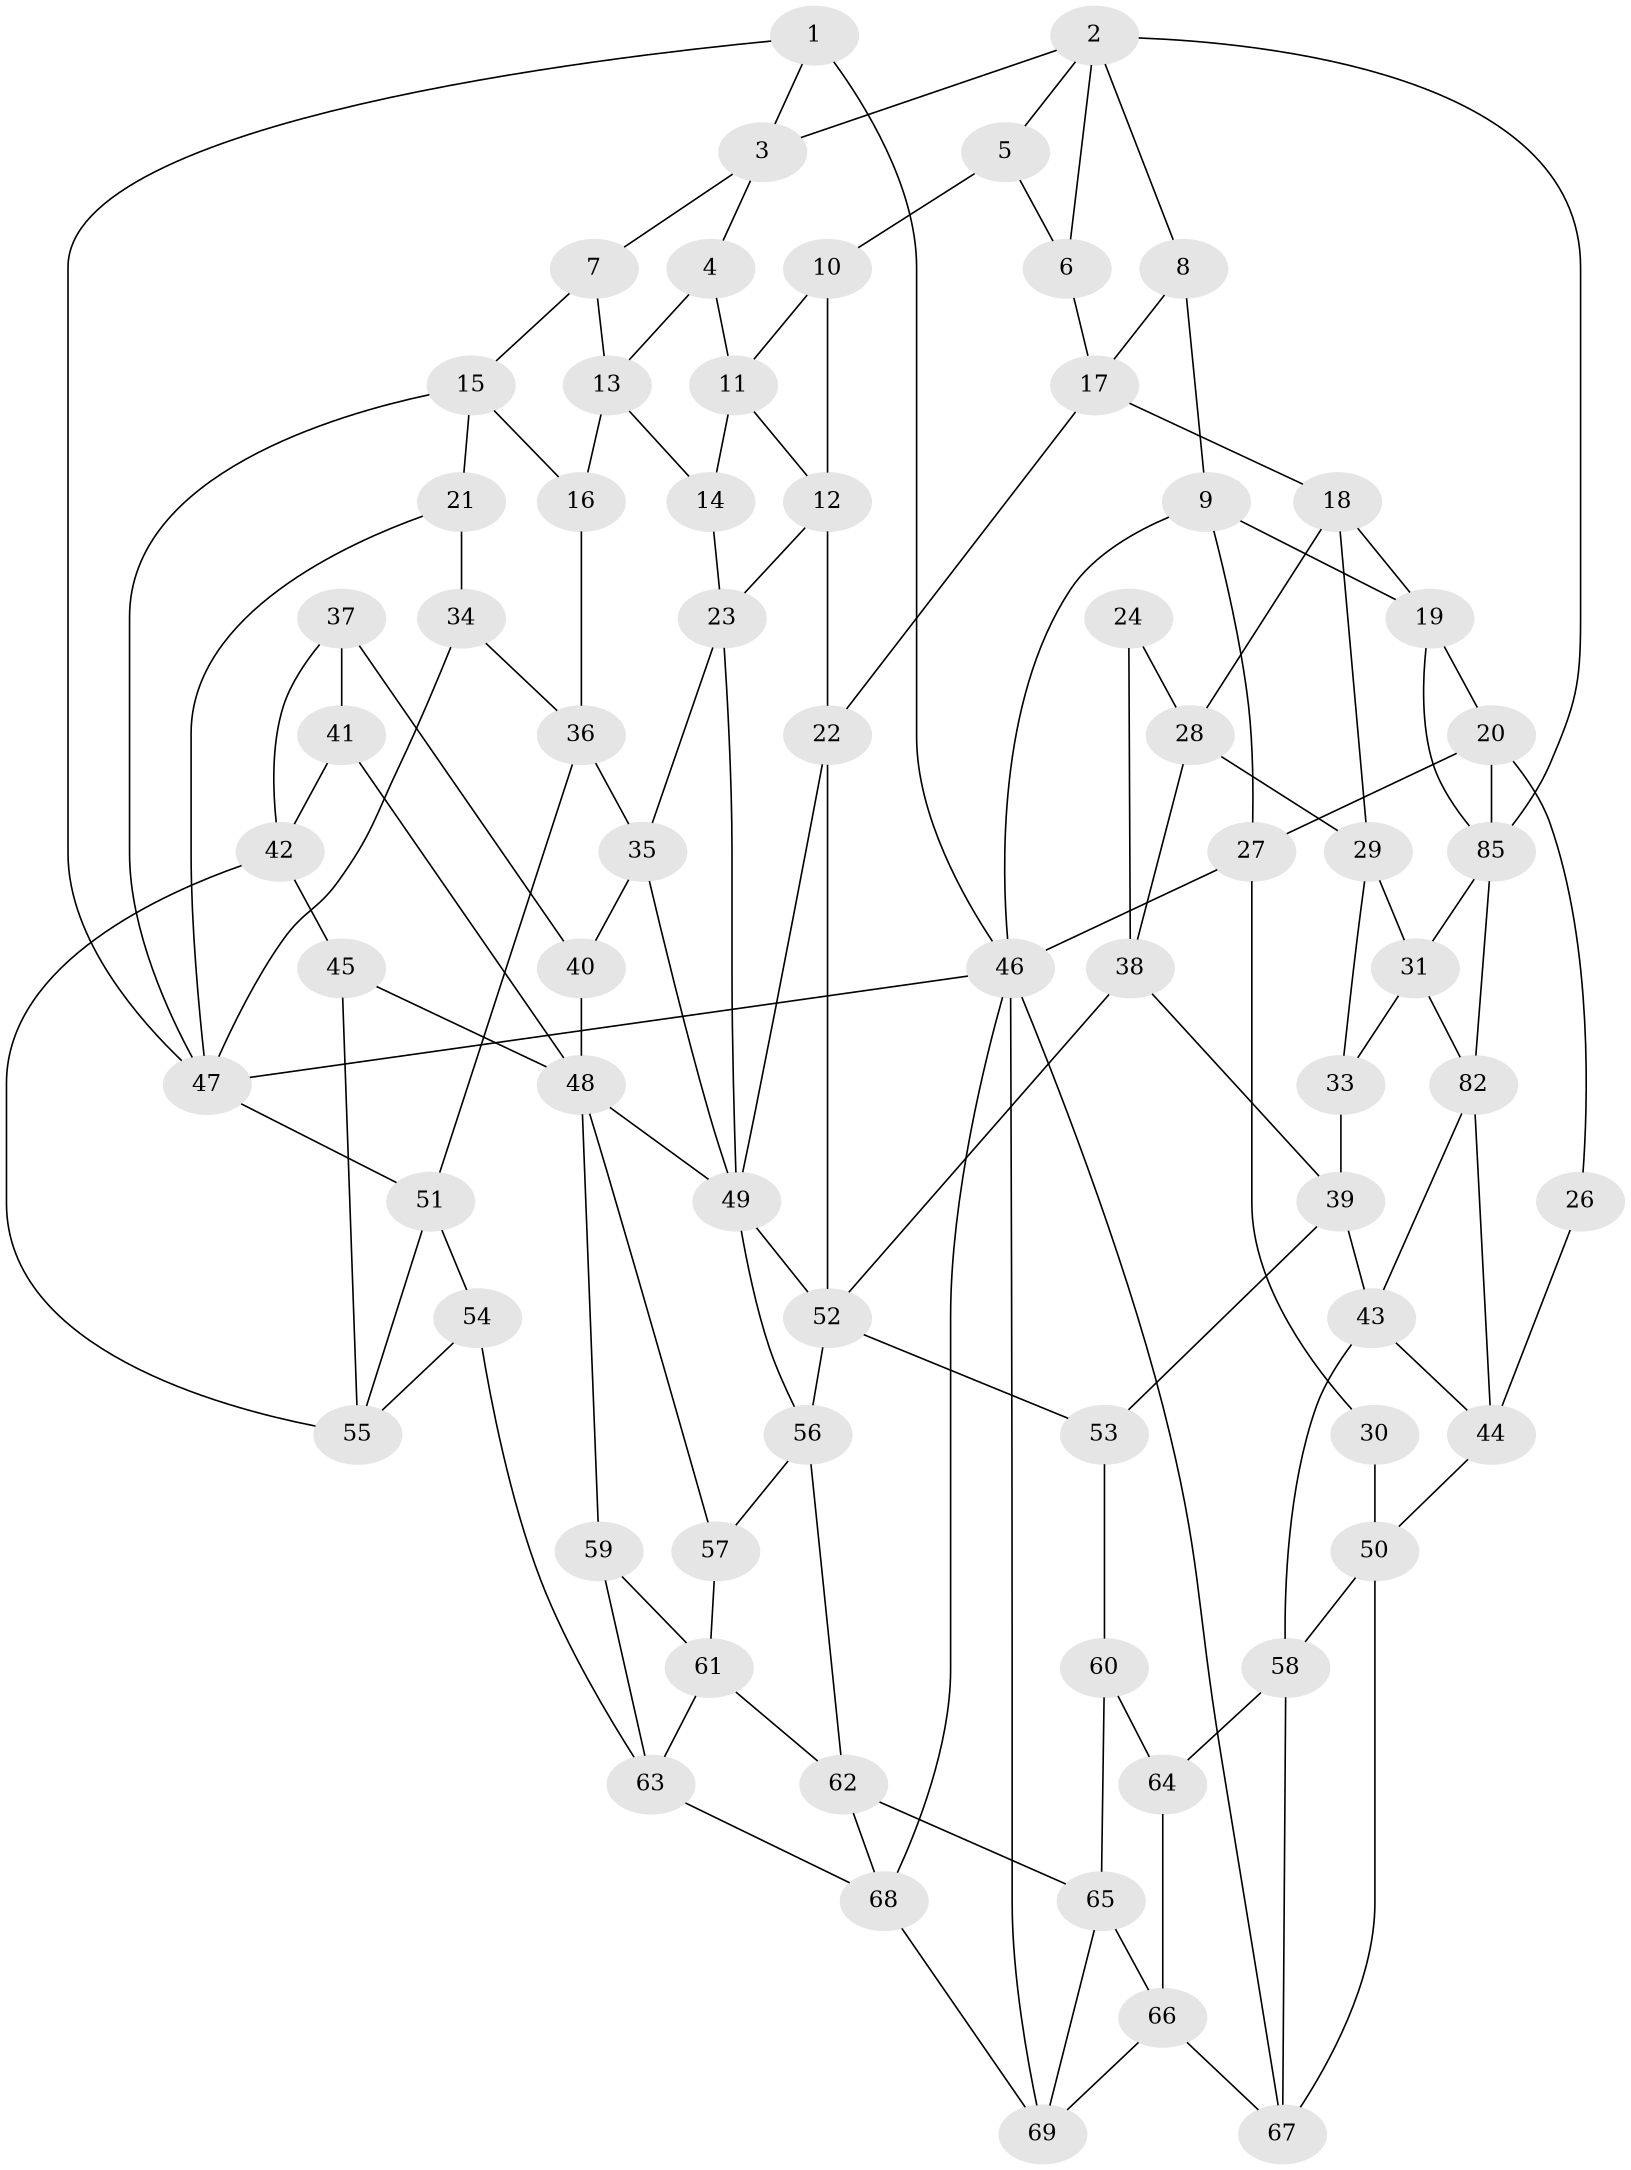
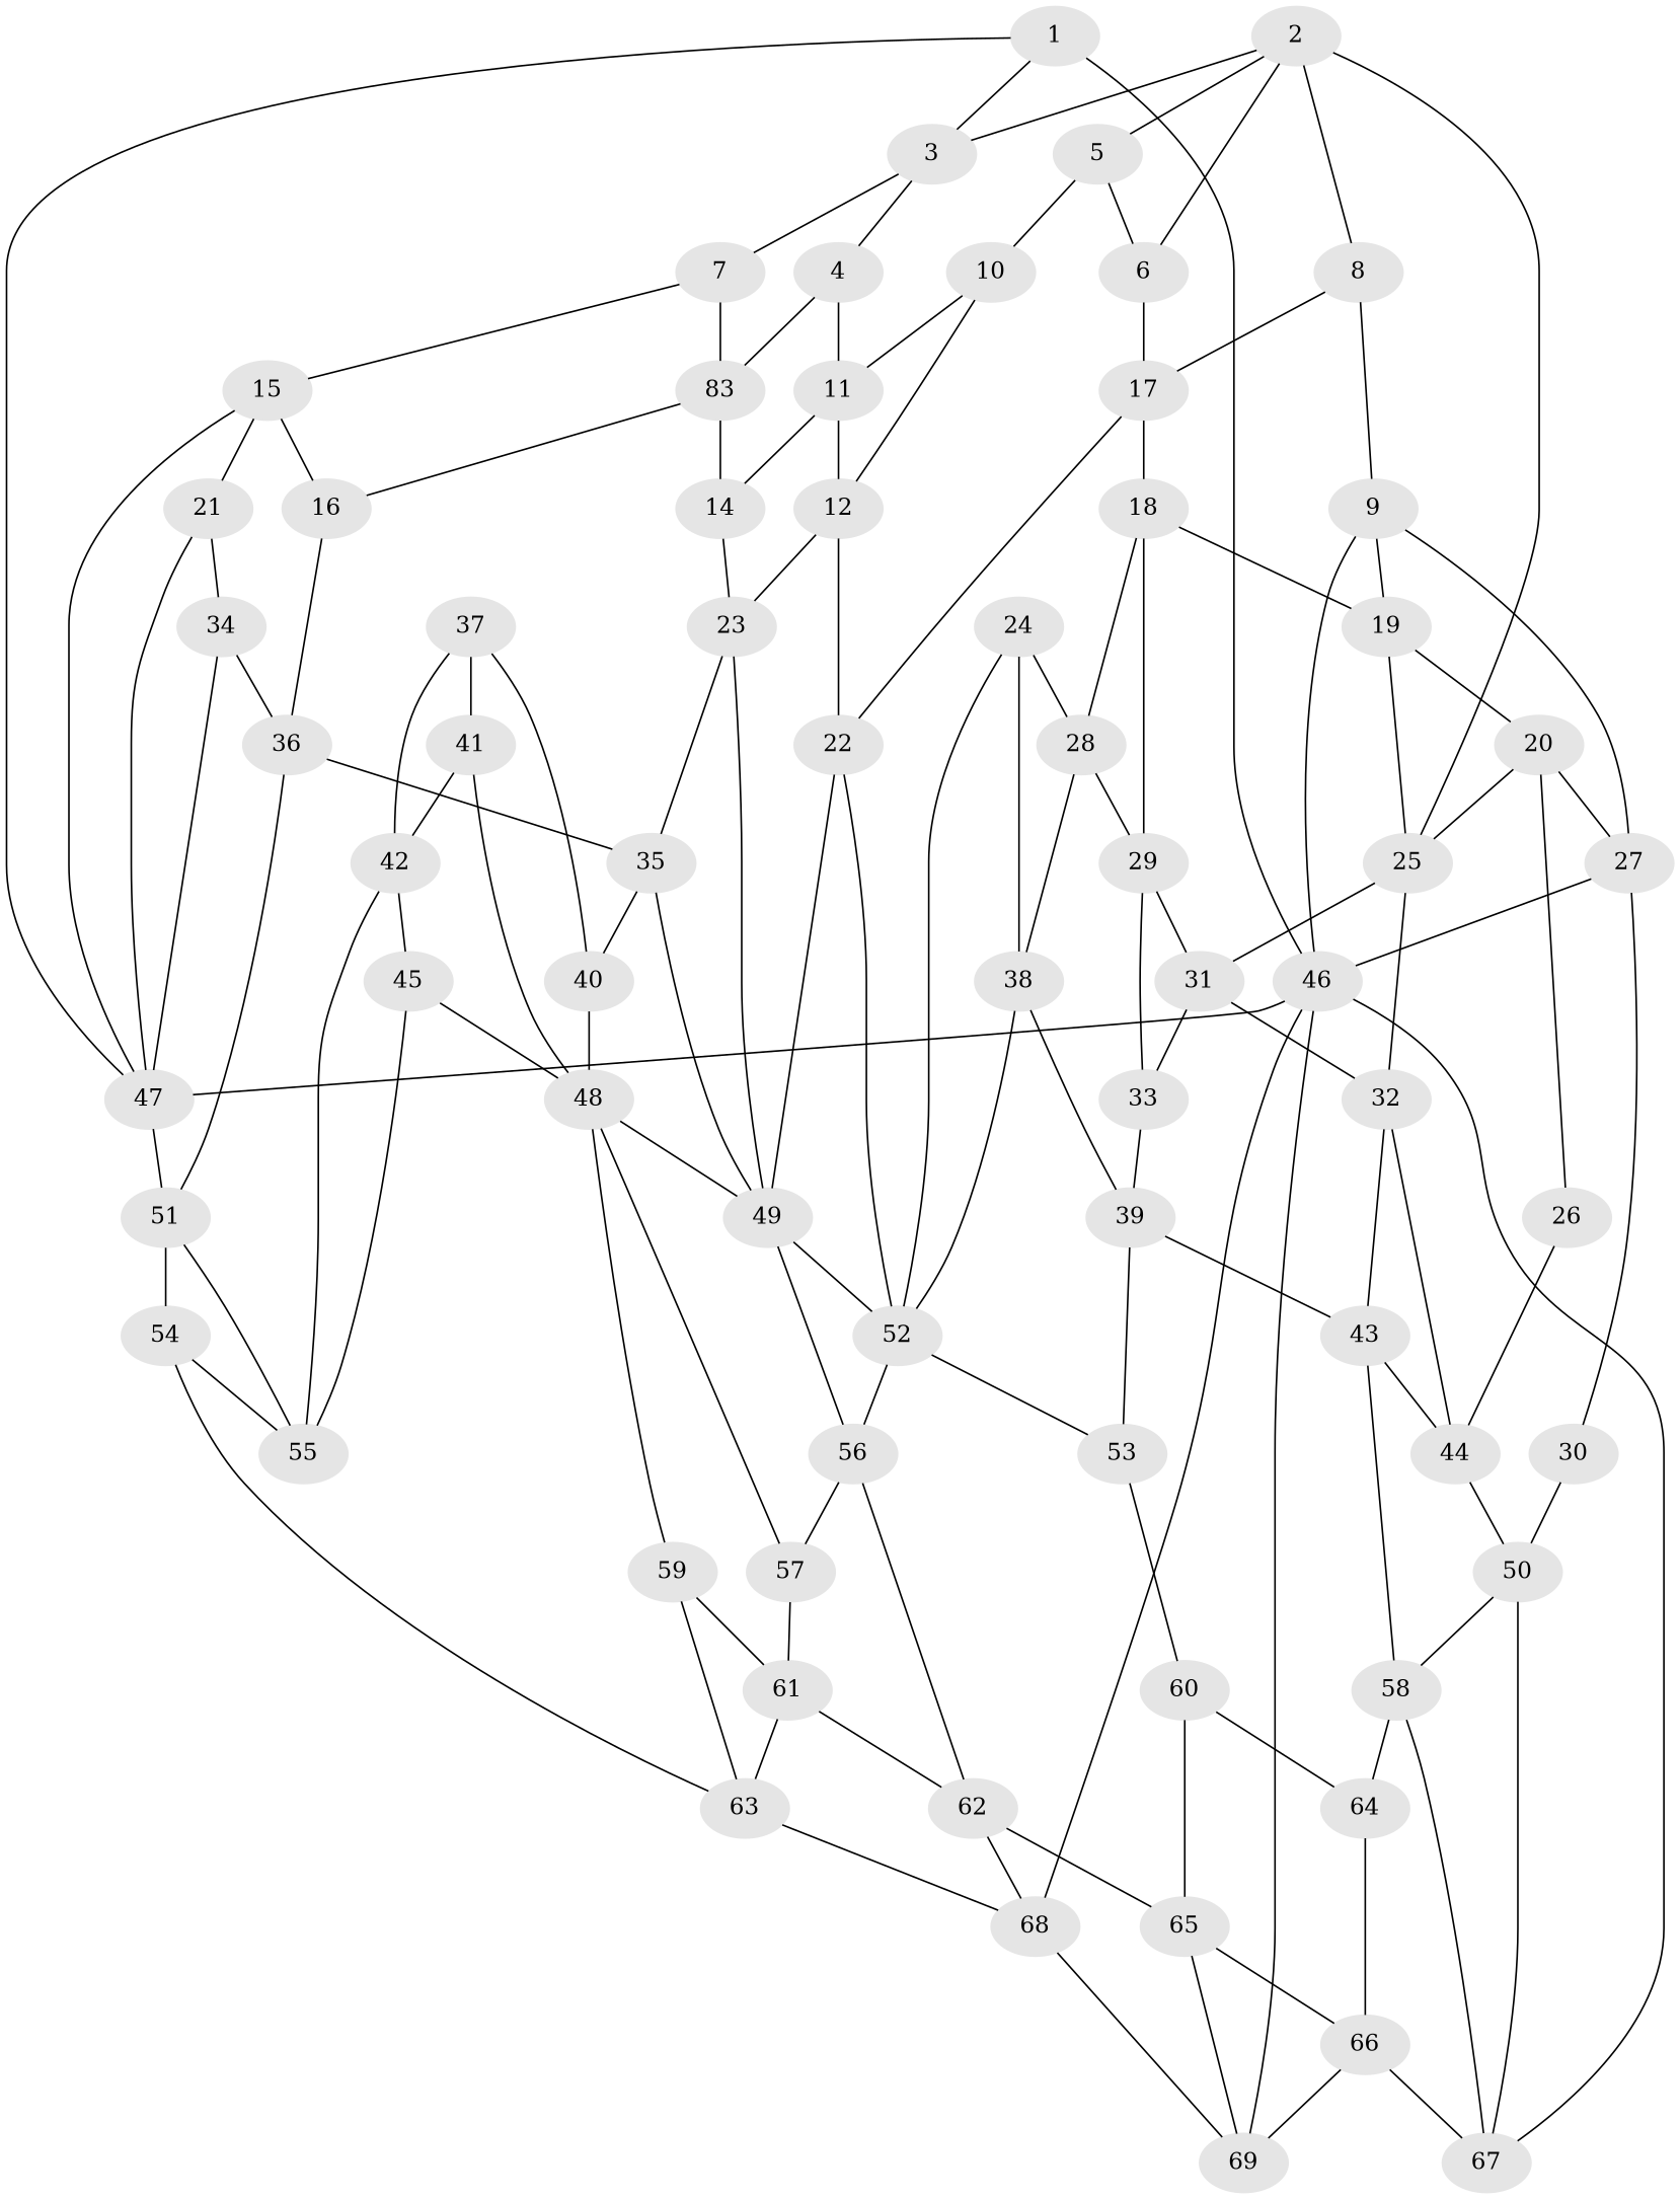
  graph {
    node [color=gray90 style=filled]
    edge [weight=1.0]
    1
    3
    46
    47
    4
    7
    67
    68
    69
    51
    2
    5
    6
    8
-   25 [label=85]
+   25
    10
    17
    9
    11
-   13
+   13 [label=83]
    15
    12
    14
    16
    22
    18
    21
    19
    27
    20
    30
    23
    49
    52
    35
    36
    34
    28
    29
    38
    31
    33
    26
-   32 [label=82]
+   32
    44
    56
    53
    40
    24
    39
    43
    50
    58
    55
    54
    48
    37
    41
    42
    45
    60
    57
    59
    64
    61
    63
    62
    65
    66
    1 -- 3
    1 -- 46 [weight=2.0]
    1 -- 47
    3 -- 4
    3 -- 7
    46 -- 47
    46 -- 67
    46 -- 68
    46 -- 69
    47 -- 51
    4 -- 11
    4 -- 13
    7 -- 13
    7 -- 15
    68 -- 69
    51 -- 55
    51 -- 54 [weight=2.0]
    2 -- 3
    2 -- 5
    2 -- 6
    2 -- 8
    2 -- 25
    5 -- 6
    5 -- 10 [weight=2.0]
    6 -- 17
    8 -- 17
    8 -- 9
    25 -- 31
    25 -- 32
    10 -- 11
    10 -- 12
    17 -- 22
    17 -- 18
    9 -- 46
    9 -- 19
    9 -- 27
    11 -- 12
    11 -- 14
    13 -- 14
    13 -- 16
    15 -- 47
    15 -- 16
    15 -- 21
    12 -- 22
    12 -- 23
    14 -- 23
    16 -- 36
    22 -- 49
    22 -- 52
    18 -- 19
    18 -- 28
    18 -- 29
    21 -- 47
    21 -- 34
    19 -- 25
    19 -- 20
    27 -- 46
    27 -- 30
    20 -- 25
    20 -- 27
    20 -- 26
    30 -- 50 [weight=2.0]
    23 -- 49
    23 -- 35
    49 -- 52
    49 -- 56
    52 -- 56
    52 -- 53
    35 -- 49
    35 -- 40 [weight=2.0]
    36 -- 51
    36 -- 35
    34 -- 47
    34 -- 36
    28 -- 29
    28 -- 38
    29 -- 31
    29 -- 33
    38 -- 52
    38 -- 39
    31 -- 33
    31 -- 32
    33 -- 39
    26 -- 44
    32 -- 44
    32 -- 43
    44 -- 50
    56 -- 57
    56 -- 62
    53 -- 60
    40 -- 48
+   24 -- 52
    24 -- 28
    24 -- 38
    39 -- 53
    39 -- 43
    43 -- 44
    43 -- 58
    50 -- 67
    50 -- 58
    58 -- 67
    58 -- 64
    54 -- 55
    54 -- 63
    48 -- 49
    48 -- 57
    48 -- 59
    37 -- 40
    37 -- 41
    37 -- 42
    41 -- 48
    41 -- 42
    42 -- 55
    42 -- 45
    45 -- 55
    45 -- 48
    60 -- 64
    60 -- 65
    57 -- 61
    59 -- 61
    59 -- 63
    64 -- 66
    61 -- 63
    61 -- 62
    63 -- 68
    62 -- 68
    62 -- 65
    65 -- 69
    65 -- 66
    66 -- 67
    66 -- 69
  }
